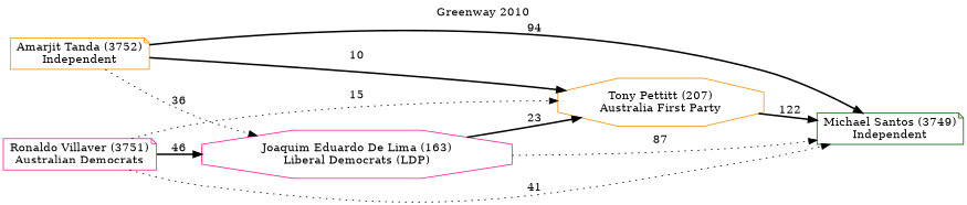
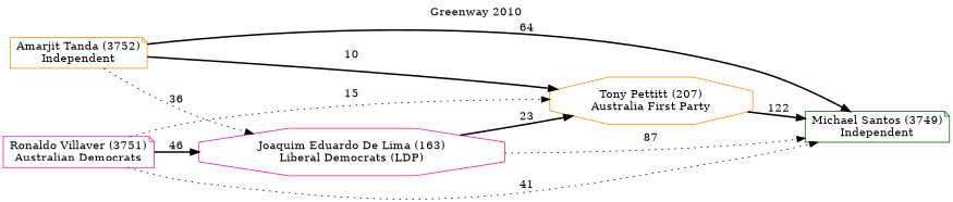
  digraph {
    label="Greenway 2010"
    labelloc=t
    mclimit=10
    rankdir=LR
    node [color=darkorange shape=note]
    edge [style=bold]
    n1 [color=darkgreen label="Michael Santos (3749)\nIndependent"]
    n2 [label="Tony Pettitt (207)\nAustralia First Party" shape=octagon]
    n3 [color=deeppink label="Joaquim Eduardo De Lima (163)\nLiberal Democrats (LDP)" shape=octagon]
    n4 [label="Amarjit Tanda (3752)\nIndependent"]
    n5 [color=deeppink label="Ronaldo Villaver (3751)\nAustralian Democrats"]
    n2 -> n1 [label=122]
    n3 -> n1 [label=87 style=dotted]
    n3 -> n2 [label=23]
-   n4 -> n1 [label=94]
+   n4 -> n1 [label=64]
    n4 -> n2 [label=10]
    n4 -> n3 [label=36 style=dotted]
    n5 -> n1 [label=41 style=dotted]
    n5 -> n2 [label=15 style=dotted]
    n5 -> n3 [label=46]
  }
